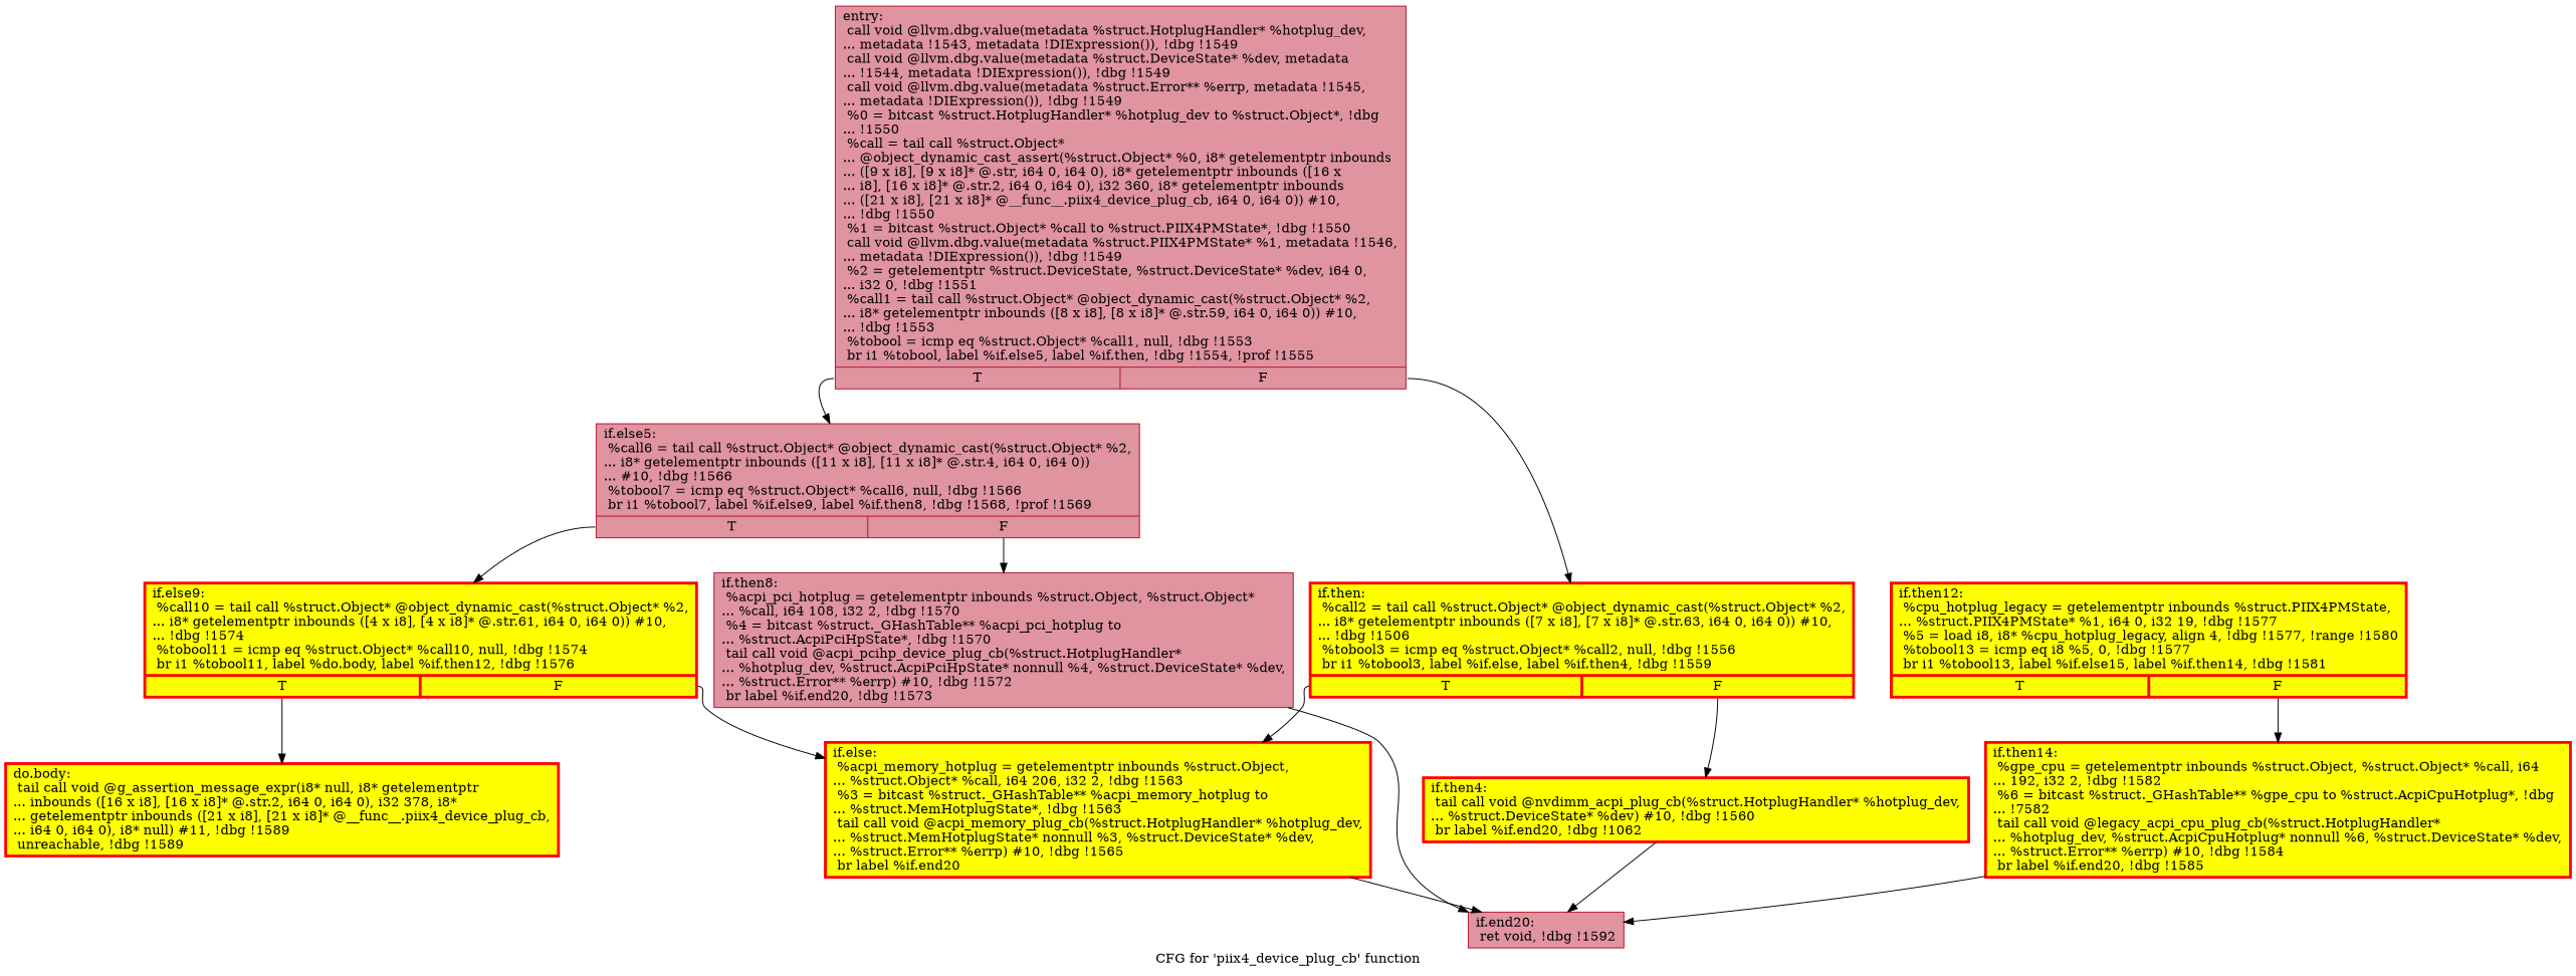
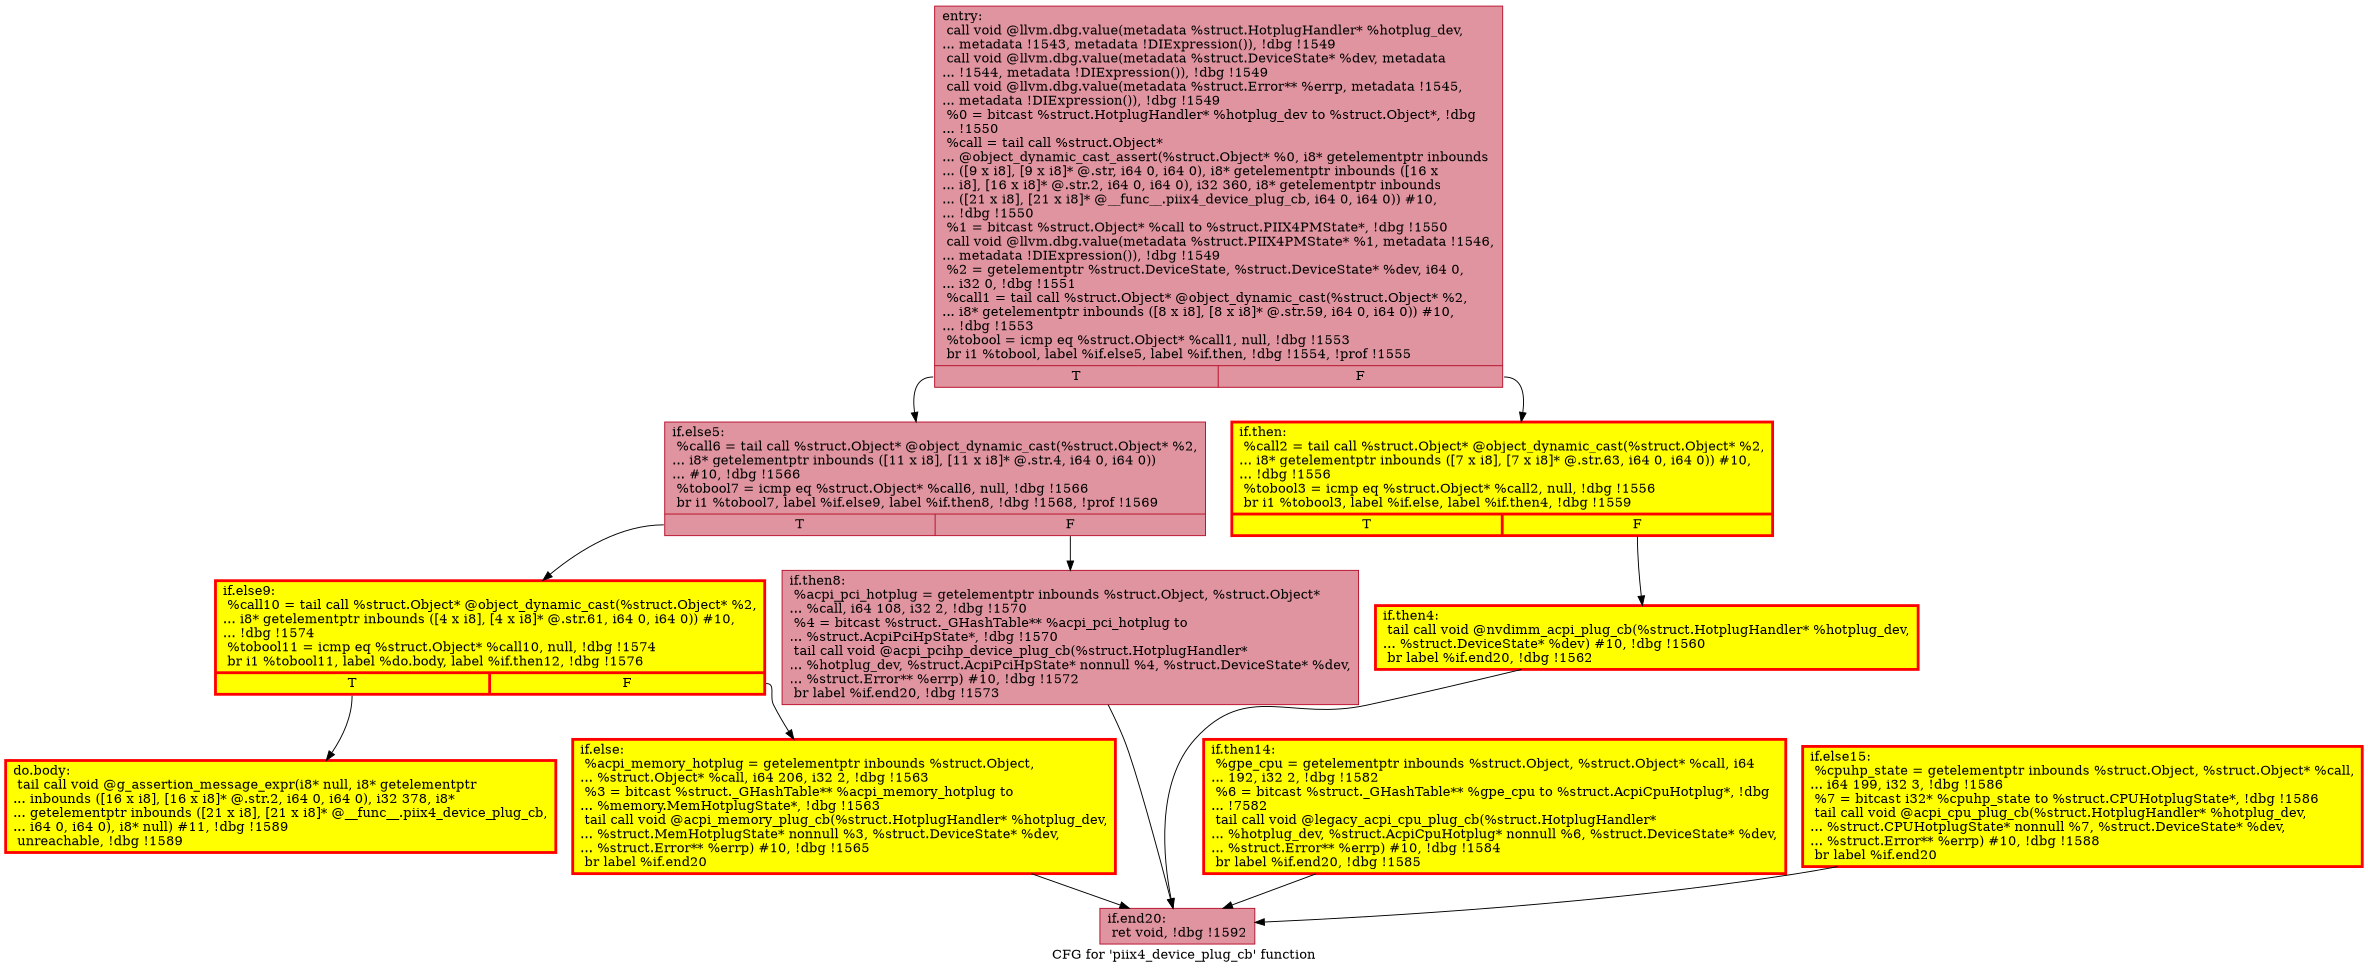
  digraph {
    label="CFG for 'piix4_device_plug_cb' function"
    node [color=red fillcolor=yellow shape=record style=filled penwidth=3.0]
    n1 [color="#b70d28ff" fillcolor="#b70d2870" label="{entry:\l  call void @llvm.dbg.value(metadata %struct.HotplugHandler* %hotplug_dev,\l... metadata !1543, metadata !DIExpression()), !dbg !1549\l  call void @llvm.dbg.value(metadata %struct.DeviceState* %dev, metadata\l... !1544, metadata !DIExpression()), !dbg !1549\l  call void @llvm.dbg.value(metadata %struct.Error** %errp, metadata !1545,\l... metadata !DIExpression()), !dbg !1549\l  %0 = bitcast %struct.HotplugHandler* %hotplug_dev to %struct.Object*, !dbg\l... !1550\l  %call = tail call %struct.Object*\l... @object_dynamic_cast_assert(%struct.Object* %0, i8* getelementptr inbounds\l... ([9 x i8], [9 x i8]* @.str, i64 0, i64 0), i8* getelementptr inbounds ([16 x\l... i8], [16 x i8]* @.str.2, i64 0, i64 0), i32 360, i8* getelementptr inbounds\l... ([21 x i8], [21 x i8]* @__func__.piix4_device_plug_cb, i64 0, i64 0)) #10,\l... !dbg !1550\l  %1 = bitcast %struct.Object* %call to %struct.PIIX4PMState*, !dbg !1550\l  call void @llvm.dbg.value(metadata %struct.PIIX4PMState* %1, metadata !1546,\l... metadata !DIExpression()), !dbg !1549\l  %2 = getelementptr %struct.DeviceState, %struct.DeviceState* %dev, i64 0,\l... i32 0, !dbg !1551\l  %call1 = tail call %struct.Object* @object_dynamic_cast(%struct.Object* %2,\l... i8* getelementptr inbounds ([8 x i8], [8 x i8]* @.str.59, i64 0, i64 0)) #10,\l... !dbg !1553\l  %tobool = icmp eq %struct.Object* %call1, null, !dbg !1553\l  br i1 %tobool, label %if.else5, label %if.then, !dbg !1554, !prof !1555\l|{<s0>T|<s1>F}}" penwidth=""]
    n2 [color="#b70d28ff" fillcolor="#b70d2870" label="{if.else5:                                         \l  %call6 = tail call %struct.Object* @object_dynamic_cast(%struct.Object* %2,\l... i8* getelementptr inbounds ([11 x i8], [11 x i8]* @.str.4, i64 0, i64 0))\l... #10, !dbg !1566\l  %tobool7 = icmp eq %struct.Object* %call6, null, !dbg !1566\l  br i1 %tobool7, label %if.else9, label %if.then8, !dbg !1568, !prof !1569\l|{<s0>T|<s1>F}}" penwidth=""]
-   n3 [label="{if.then:                                          \l  %call2 = tail call %struct.Object* @object_dynamic_cast(%struct.Object* %2,\l... i8* getelementptr inbounds ([7 x i8], [7 x i8]* @.str.63, i64 0, i64 0)) #10,\l... !dbg !1506\l  %tobool3 = icmp eq %struct.Object* %call2, null, !dbg !1556\l  br i1 %tobool3, label %if.else, label %if.then4, !dbg !1559\l|{<s0>T|<s1>F}}"]
+   n3 [label="{if.then:                                          \l  %call2 = tail call %struct.Object* @object_dynamic_cast(%struct.Object* %2,\l... i8* getelementptr inbounds ([7 x i8], [7 x i8]* @.str.63, i64 0, i64 0)) #10,\l... !dbg !1556\l  %tobool3 = icmp eq %struct.Object* %call2, null, !dbg !1556\l  br i1 %tobool3, label %if.else, label %if.then4, !dbg !1559\l|{<s0>T|<s1>F}}"]
    n4 [label="{if.else9:                                         \l  %call10 = tail call %struct.Object* @object_dynamic_cast(%struct.Object* %2,\l... i8* getelementptr inbounds ([4 x i8], [4 x i8]* @.str.61, i64 0, i64 0)) #10,\l... !dbg !1574\l  %tobool11 = icmp eq %struct.Object* %call10, null, !dbg !1574\l  br i1 %tobool11, label %do.body, label %if.then12, !dbg !1576\l|{<s0>T|<s1>F}}"]
    n5 [color="#b70d28ff" fillcolor="#b70d2870" label="{if.then8:                                         \l  %acpi_pci_hotplug = getelementptr inbounds %struct.Object, %struct.Object*\l... %call, i64 108, i32 2, !dbg !1570\l  %4 = bitcast %struct._GHashTable** %acpi_pci_hotplug to\l... %struct.AcpiPciHpState*, !dbg !1570\l  tail call void @acpi_pcihp_device_plug_cb(%struct.HotplugHandler*\l... %hotplug_dev, %struct.AcpiPciHpState* nonnull %4, %struct.DeviceState* %dev,\l... %struct.Error** %errp) #10, !dbg !1572\l  br label %if.end20, !dbg !1573\l}" penwidth=""]
-   n6 [label="{if.else:                                          \l  %acpi_memory_hotplug = getelementptr inbounds %struct.Object,\l... %struct.Object* %call, i64 206, i32 2, !dbg !1563\l  %3 = bitcast %struct._GHashTable** %acpi_memory_hotplug to\l... %struct.MemHotplugState*, !dbg !1563\l  tail call void @acpi_memory_plug_cb(%struct.HotplugHandler* %hotplug_dev,\l... %struct.MemHotplugState* nonnull %3, %struct.DeviceState* %dev,\l... %struct.Error** %errp) #10, !dbg !1565\l  br label %if.end20\l}"]
-   n7 [label="{if.then4:                                         \l  tail call void @nvdimm_acpi_plug_cb(%struct.HotplugHandler* %hotplug_dev,\l... %struct.DeviceState* %dev) #10, !dbg !1560\l  br label %if.end20, !dbg !1062\l}"]
+   n6 [label="{if.else:                                          \l  %acpi_memory_hotplug = getelementptr inbounds %struct.Object,\l... %struct.Object* %call, i64 206, i32 2, !dbg !1563\l  %3 = bitcast %struct._GHashTable** %acpi_memory_hotplug to\l... %memory.MemHotplugState*, !dbg !1563\l  tail call void @acpi_memory_plug_cb(%struct.HotplugHandler* %hotplug_dev,\l... %struct.MemHotplugState* nonnull %3, %struct.DeviceState* %dev,\l... %struct.Error** %errp) #10, !dbg !1565\l  br label %if.end20\l}"]
+   n7 [label="{if.then4:                                         \l  tail call void @nvdimm_acpi_plug_cb(%struct.HotplugHandler* %hotplug_dev,\l... %struct.DeviceState* %dev) #10, !dbg !1560\l  br label %if.end20, !dbg !1562\l}"]
    n8 [label="{do.body:                                          \l  tail call void @g_assertion_message_expr(i8* null, i8* getelementptr\l... inbounds ([16 x i8], [16 x i8]* @.str.2, i64 0, i64 0), i32 378, i8*\l... getelementptr inbounds ([21 x i8], [21 x i8]* @__func__.piix4_device_plug_cb,\l... i64 0, i64 0), i8* null) #11, !dbg !1589\l  unreachable, !dbg !1589\l}"]
    n9 [color="#b70d28ff" fillcolor="#b70d2870" label="{if.end20:                                         \l  ret void, !dbg !1592\l}" penwidth=""]
-   n10 [label="{if.then12:                                        \l  %cpu_hotplug_legacy = getelementptr inbounds %struct.PIIX4PMState,\l... %struct.PIIX4PMState* %1, i64 0, i32 19, !dbg !1577\l  %5 = load i8, i8* %cpu_hotplug_legacy, align 4, !dbg !1577, !range !1580\l  %tobool13 = icmp eq i8 %5, 0, !dbg !1577\l  br i1 %tobool13, label %if.else15, label %if.then14, !dbg !1581\l|{<s0>T|<s1>F}}"]
    n11 [label="{if.then14:                                        \l  %gpe_cpu = getelementptr inbounds %struct.Object, %struct.Object* %call, i64\l... 192, i32 2, !dbg !1582\l  %6 = bitcast %struct._GHashTable** %gpe_cpu to %struct.AcpiCpuHotplug*, !dbg\l... !7582\l  tail call void @legacy_acpi_cpu_plug_cb(%struct.HotplugHandler*\l... %hotplug_dev, %struct.AcpiCpuHotplug* nonnull %6, %struct.DeviceState* %dev,\l... %struct.Error** %errp) #10, !dbg !1584\l  br label %if.end20, !dbg !1585\l}"]
+   n12 [label="{if.else15:                                        \l  %cpuhp_state = getelementptr inbounds %struct.Object, %struct.Object* %call,\l... i64 199, i32 3, !dbg !1586\l  %7 = bitcast i32* %cpuhp_state to %struct.CPUHotplugState*, !dbg !1586\l  tail call void @acpi_cpu_plug_cb(%struct.HotplugHandler* %hotplug_dev,\l... %struct.CPUHotplugState* nonnull %7, %struct.DeviceState* %dev,\l... %struct.Error** %errp) #10, !dbg !1588\l  br label %if.end20\l}"]
    n1 -> n2 [tailport=s0]
    n1 -> n3 [tailport=s1]
    n2 -> n4 [tailport=s0]
    n2 -> n5 [tailport=s1]
-   n3 -> n6 [tailport=s0]
    n3 -> n7 [tailport=s1]
    n4 -> n6 [tailport=s1]
    n4 -> n8 [tailport=s0]
    n5 -> n9
    n6 -> n9
    n7 -> n9
-   n10 -> n11 [tailport=s1]
    n11 -> n9
+   n12 -> n9
  }
